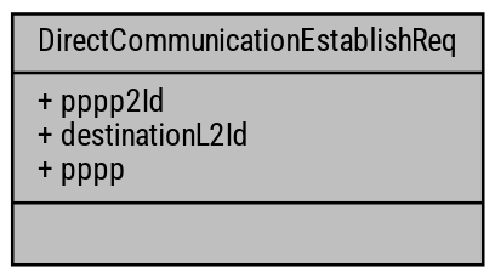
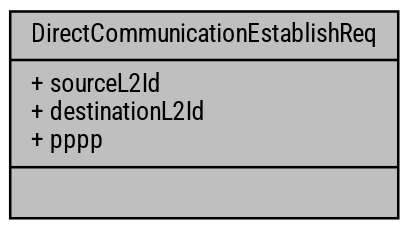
  digraph {
    fontname="Roboto Condensed"
-   n1 [color=black fillcolor=grey75 fontcolor=black fontname="Roboto Condensed" fontsize=10 height=0.2 label="{DirectCommunicationEstablishReq\n|+ pppp2Id\l+ destinationL2Id\l+ pppp\l|}" shape=record style=filled width=0.4]
+   n1 [color=black fillcolor=grey75 fontcolor=black fontname="Roboto Condensed" fontsize=10 height=0.2 label="{DirectCommunicationEstablishReq\n|+ sourceL2Id\l+ destinationL2Id\l+ pppp\l|}" shape=record style=filled width=0.4]
  }
